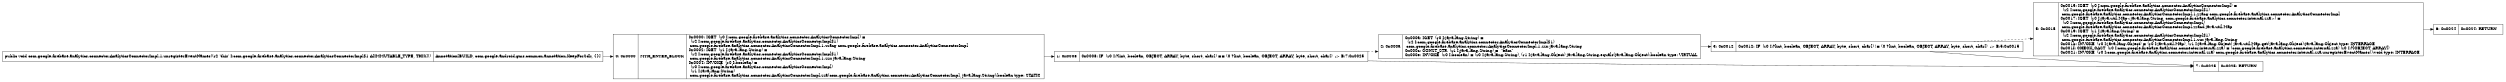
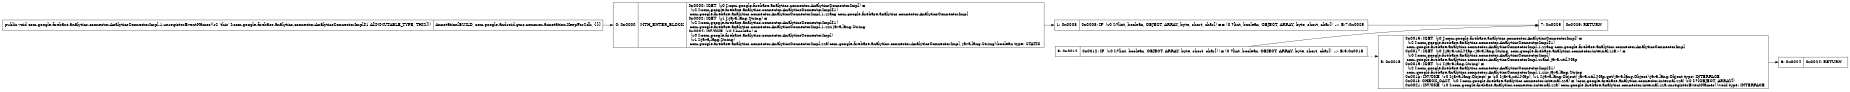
  digraph {
    rankdir=LR
    node [shape=record]
    n1 [label="{0\:\ 0x0000|MTH_ENTER_BLOCK\l|0x0000: IGET  (r0 I:com.google.firebase.analytics.connector.AnalyticsConnectorImpl) = \l  (r2 I:com.google.firebase.analytics.connector.AnalyticsConnectorImpl$1)\l com.google.firebase.analytics.connector.AnalyticsConnectorImpl.1.zzacg com.google.firebase.analytics.connector.AnalyticsConnectorImpl \l0x0002: IGET  (r1 I:java.lang.String) = \l  (r2 I:com.google.firebase.analytics.connector.AnalyticsConnectorImpl$1)\l com.google.firebase.analytics.connector.AnalyticsConnectorImpl.1.zzx java.lang.String \l0x0004: INVOKE  (r0 I:boolean) = \l  (r0 I:com.google.firebase.analytics.connector.AnalyticsConnectorImpl)\l  (r1 I:java.lang.String)\l com.google.firebase.analytics.connector.AnalyticsConnectorImpl.zza(com.google.firebase.analytics.connector.AnalyticsConnectorImpl, java.lang.String):boolean type: STATIC \l}"]
    n2 [label="{1\:\ 0x0008|0x0008: IF  (r0 I:?[int, boolean, OBJECT, ARRAY, byte, short, char]) == (0 ?[int, boolean, OBJECT, ARRAY, byte, short, char])  \-\> B:7:0x0025 \l}"]
-   n3 [label="{2\:\ 0x000a|0x000a: IGET  (r0 I:java.lang.String) = \l  (r2 I:com.google.firebase.analytics.connector.AnalyticsConnectorImpl$1)\l com.google.firebase.analytics.connector.AnalyticsConnectorImpl.1.zzx java.lang.String \l0x000c: CONST_STR  (r1 I:java.lang.String) =  \"fiam\" \l0x000e: INVOKE  (r0 I:boolean) = (r0 I:java.lang.String), (r1 I:java.lang.Object) java.lang.String.equals(java.lang.Object):boolean type: VIRTUAL \l}"]
    n4 [label="{7\:\ 0x0025|0x0025: RETURN   \l}"]
    n5 [label="{3\:\ 0x0012|0x0012: IF  (r0 I:?[int, boolean, OBJECT, ARRAY, byte, short, char]) != (0 ?[int, boolean, OBJECT, ARRAY, byte, short, char])  \-\> B:5:0x0015 \l}"]
    n6 [label="{5\:\ 0x0015|0x0015: IGET  (r0 I:com.google.firebase.analytics.connector.AnalyticsConnectorImpl) = \l  (r2 I:com.google.firebase.analytics.connector.AnalyticsConnectorImpl$1)\l com.google.firebase.analytics.connector.AnalyticsConnectorImpl.1.zzacg com.google.firebase.analytics.connector.AnalyticsConnectorImpl \l0x0017: IGET  (r0 I:java.util.Map\<java.lang.String, com.google.firebase.analytics.connector.internal.zza\>) = \l  (r0 I:com.google.firebase.analytics.connector.AnalyticsConnectorImpl)\l com.google.firebase.analytics.connector.AnalyticsConnectorImpl.zzacd java.util.Map \l0x0019: IGET  (r1 I:java.lang.String) = \l  (r2 I:com.google.firebase.analytics.connector.AnalyticsConnectorImpl$1)\l com.google.firebase.analytics.connector.AnalyticsConnectorImpl.1.zzx java.lang.String \l0x001b: INVOKE  (r0 I:java.lang.Object) = (r0 I:java.util.Map), (r1 I:java.lang.Object) java.util.Map.get(java.lang.Object):java.lang.Object type: INTERFACE \l0x001f: CHECK_CAST  (r0 I:com.google.firebase.analytics.connector.internal.zza) = (com.google.firebase.analytics.connector.internal.zza) (r0 I:?[OBJECT, ARRAY]) \l0x0021: INVOKE  (r0 I:com.google.firebase.analytics.connector.internal.zza) com.google.firebase.analytics.connector.internal.zza.unregisterEventNames():void type: INTERFACE \l}"]
    n7 [label="{6\:\ 0x0024|0x0024: RETURN   \l}"]
    n8 [label="{public void com.google.firebase.analytics.connector.AnalyticsConnectorImpl.1.unregisterEventNames((r2 'this' I:com.google.firebase.analytics.connector.AnalyticsConnectorImpl$1 A[IMMUTABLE_TYPE, THIS]))  | Annotation[BUILD, com.google.android.gms.common.annotation.KeepForSdk, \{\}]\l}"]
    n1 -> n2
-   n2 -> n3 [style=dashed]
    n2 -> n4
-   n3 -> n5
    n5 -> n4 [style=solid]
    n5 -> n6 [style=dashed]
    n6 -> n7
    n8 -> n1
  }
